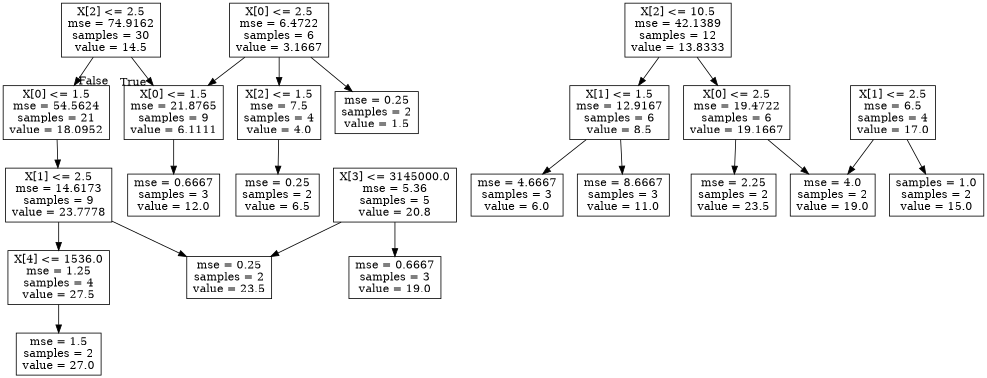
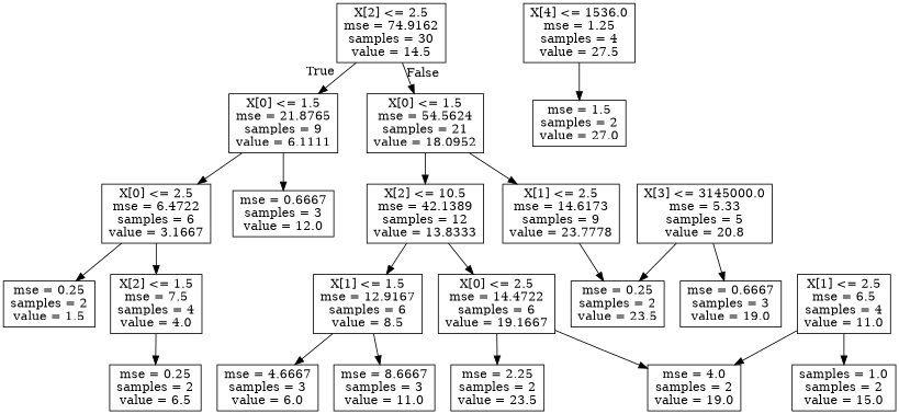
  digraph {
    fontname="DejaVu Serif"
    node [fontname="DejaVu Serif" shape=box]
    edge [fontname="DejaVu Serif"]
    n1 [label="X[2] <= 2.5\nmse = 74.9162\nsamples = 30\nvalue = 14.5"]
    n2 [label="X[0] <= 1.5\nmse = 21.8765\nsamples = 9\nvalue = 6.1111"]
    n3 [label="X[0] <= 1.5\nmse = 54.5624\nsamples = 21\nvalue = 18.0952"]
    n4 [label="mse = 0.6667\nsamples = 3\nvalue = 12.0"]
    n5 [label="X[0] <= 2.5\nmse = 6.4722\nsamples = 6\nvalue = 3.1667"]
    n6 [label="X[1] <= 2.5\nmse = 14.6173\nsamples = 9\nvalue = 23.7778"]
    n7 [label="X[2] <= 10.5\nmse = 42.1389\nsamples = 12\nvalue = 13.8333"]
    n8 [label="X[2] <= 1.5\nmse = 7.5\nsamples = 4\nvalue = 4.0"]
    n9 [label="mse = 0.25\nsamples = 2\nvalue = 1.5"]
    n10 [label="mse = 0.25\nsamples = 2\nvalue = 6.5"]
    n11 [label="X[4] <= 1536.0\nmse = 1.25\nsamples = 4\nvalue = 27.5"]
    n12 [label="mse = 0.25\nsamples = 2\nvalue = 23.5"]
    n13 [label="X[1] <= 1.5\nmse = 12.9167\nsamples = 6\nvalue = 8.5"]
-   n14 [label="X[0] <= 2.5\nmse = 19.4722\nsamples = 6\nvalue = 19.1667"]
+   n14 [label="X[0] <= 2.5\nmse = 14.4722\nsamples = 6\nvalue = 19.1667"]
    n15 [label="mse = 1.5\nsamples = 2\nvalue = 27.0"]
-   n16 [label="X[3] <= 3145000.0\nmse = 5.36\nsamples = 5\nvalue = 20.8"]
+   n16 [label="X[3] <= 3145000.0\nmse = 5.33\nsamples = 5\nvalue = 20.8"]
    n17 [label="mse = 0.6667\nsamples = 3\nvalue = 19.0"]
    n18 [label="mse = 4.6667\nsamples = 3\nvalue = 6.0"]
    n19 [label="mse = 8.6667\nsamples = 3\nvalue = 11.0"]
    n20 [label="mse = 2.25\nsamples = 2\nvalue = 23.5"]
    n21 [label="mse = 4.0\nsamples = 2\nvalue = 19.0"]
-   n22 [label="X[1] <= 2.5\nmse = 6.5\nsamples = 4\nvalue = 17.0"]
+   n22 [label="X[1] <= 2.5\nmse = 6.5\nsamples = 4\nvalue = 11.0"]
    n23 [label="samples = 1.0\nsamples = 2\nvalue = 15.0"]
    n1 -> n2 [headlabel=True labelangle=45 labeldistance=2.5]
    n1 -> n3 [headlabel=False labelangle=-45 labeldistance=2.5]
    n2 -> n4
-   n5 -> n2
+   n2 -> n5
    n3 -> n6
+   n3 -> n7
    n5 -> n8
    n5 -> n9
-   n6 -> n11
    n6 -> n12
    n7 -> n13
    n7 -> n14
    n8 -> n10
    n11 -> n15
    n13 -> n18
    n13 -> n19
    n14 -> n20
    n14 -> n21
    n16 -> n12
    n16 -> n17
    n22 -> n21
    n22 -> n23
  }
